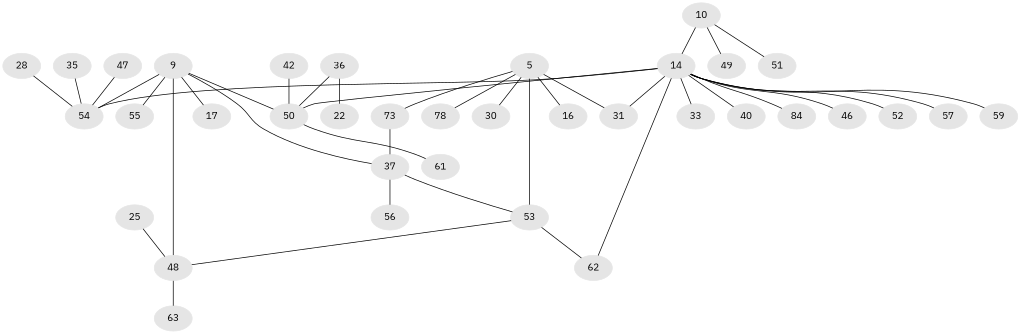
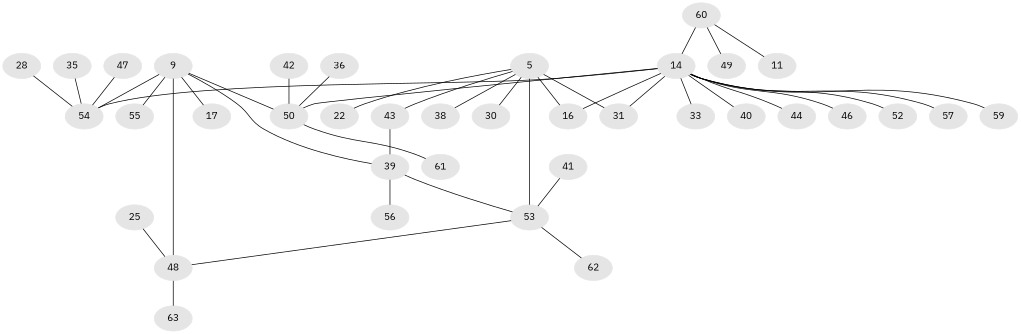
  graph {
    fontname="IBM Plex Sans"
    node [color=gray90 fontname="IBM Plex Sans" style=filled]
    edge [fontname="IBM Plex Sans"]
    14 [super="+13+2"]
    50 [super="+15+23"]
    54 [super="+3"]
    31
    33
    40 [super="+19"]
-   44 [label=84]
+   44
    46
    52
    57
    59
    62 [super="+48+60"]
    5
    16
    22
    30
-   38 [label=78]
-   43 [label=73]
+   38
+   43
    53 [super="+18"]
-   39 [super="+32" label=37]
+   39 [super="+32"]
    n21 [label=48 super="+20"]
    9 [super="+8"]
    17
    55
    56 [super="+24"]
    61
    63 [super="+26+37"]
-   10
+   10 [label=60]
    49 [super="+45"]
-   51
+   51 [label=11]
    25
    28
    35
    36 [super="+27"]
+   41
    42
    47
    14 -- 50 [weight=2]
    14 -- 54 [weight=2]
    14 -- 31
    14 -- 33
    14 -- 40
    14 -- 44
    14 -- 46
    14 -- 52
    14 -- 57
    14 -- 59
-   14 -- 62
+   14 -- 16
    50 -- 61
    5 -- 31 [weight=2]
    5 -- 16
-   36 -- 22
+   5 -- 22
    5 -- 30
    5 -- 38
    5 -- 43
    5 -- 53 [weight=2]
    43 -- 39 [weight=2]
    53 -- 62
    53 -- n21
    39 -- 53
    39 -- 56
    n21 -- 63
    9 -- 50
    9 -- 54 [weight=2]
    9 -- 39
    9 -- n21 [weight=2]
    9 -- 17
    9 -- 55
    10 -- 14 [weight=2]
    10 -- 49
    10 -- 51
    25 -- n21
    28 -- 54
    35 -- 54
    36 -- 50
+   41 -- 53
    42 -- 50
    47 -- 54
  }
